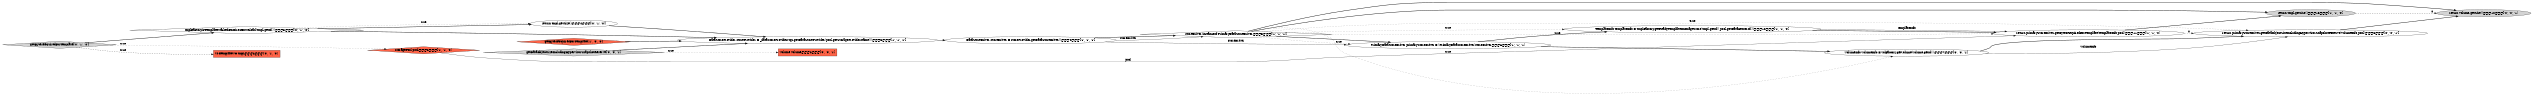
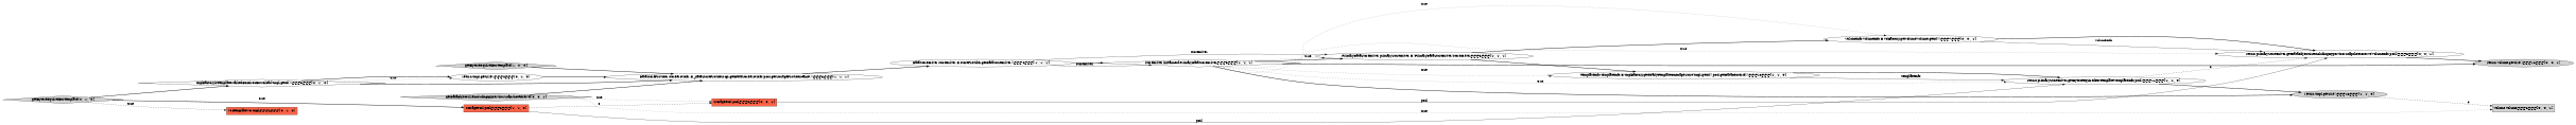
  digraph {
    rankdir=LR
    node [fillcolor=white shape=ellipse style=filled]
    edge [style=bold]
    n1 [label="return primaryStoreDriver.getDataObjectSizeIncludingHypervisorSnapshotReserve(volumeInfo,pool)@@@8@@@['0', '0', '1']"]
    n2 [fillcolor=lightgray label="return volume.getSize()@@@10@@@['0', '0', '1']"]
    n3 [label="DataStoreProvider storeProvider = _dataStoreProviderMgr.getDataStoreProvider(pool.getStorageProviderName())@@@3@@@['1', '1', '1']"]
    n4 [label="DataStoreDriver storeDriver = storeProvider.getDataStoreDriver()@@@4@@@['1', '1', '1']"]
    n5 [label="storeDriver instanceof PrimaryDataStoreDriver@@@5@@@['1', '1', '1']" shape=diamond]
    n6 [label="PrimaryDataStoreDriver primaryStoreDriver = (PrimaryDataStoreDriver)storeDriver@@@6@@@['1', '1', '1']"]
    n7 [label="return primaryStoreDriver.getBytesRequiredForTemplate(templateInfo,pool)@@@11@@@['1', '1', '0']"]
    n8 [fillcolor=lightgray label="return tmpl.getSize()@@@13@@@['1', '1', '0']"]
-   n9 [fillcolor=tomato label="getBytesRequiredForTemplate['1', '0', '0']" shape=diamond]
-   n10 [fillcolor=tomato label="StoragePool pool@@@2@@@['1', '1', '0']" shape=diamond]
+   n9 [fillcolor=lightgray label="getBytesRequiredForTemplate['1', '0', '0']" shape=diamond]
+   n10 [fillcolor=tomato label="StoragePool pool@@@2@@@['1', '1', '0']" shape=box]
+   n11 [fillcolor=tomato label="StoragePool pool@@@2@@@['0', '0', '1']" shape=box]
    n12 [label="TemplateInfo templateInfo = tmplFactory.getReadyTemplateOnImageStore(tmpl.getId(),pool.getDataCenterId())@@@10@@@['1', '1', '0']"]
    n13 [label="VolumeInfo volumeInfo = volFactory.getVolume(volume.getId())@@@7@@@['0', '0', '1']"]
    n14 [label="return tmpl.getSize()@@@4@@@['0', '1', '0']"]
    n15 [fillcolor=lightgray label="getBytesRequiredForTemplate['0', '1', '0']" shape=diamond]
    n16 [label="tmplFactory.isTemplateMarkedForDirectDownload(tmpl.getId())@@@3@@@['0', '1', '0']" shape=diamond]
    n17 [fillcolor=tomato label="VMTemplateVO tmpl@@@2@@@['0', '1', '0']" shape=box]
    n18 [fillcolor=lightgray label="getDataObjectSizeIncludingHypervisorSnapshotReserve['0', '0', '1']" shape=diamond]
-   n19 [fillcolor=tomato label="Volume volume@@@2@@@['0', '0', '1']" shape=box]
+   n19 [fillcolor=lightgray label="Volume volume@@@2@@@['0', '0', '1']" shape=box]
    n1 -> n2
    n3 -> n4
    n4 -> n5 [label=storeDriver style=solid]
    n4 -> n5
    n4 -> n6 [label=storeDriver style=solid]
    n5 -> n1 [label=true style=dotted]
    n5 -> n2
    n5 -> n6
    n5 -> n6 [label=true style=dotted]
    n5 -> n7 [label=true style=dotted]
    n5 -> n8
    n5 -> n12 [label=true style=dotted]
    n5 -> n13 [label=true style=dotted]
    n6 -> n12
    n6 -> n13
    n7 -> n1 [label=0 style=dashed]
    n7 -> n8
-   n8 -> n2 [label=0 style=dashed]
+   n8 -> n19 [label=0 style=dashed]
    n9 -> n3
    n10 -> n7 [label=pool style=solid]
+   n10 -> n11 [label=0 style=dashed]
+   n11 -> n1 [label=pool style=solid]
    n12 -> n7
    n12 -> n7 [label=templateInfo style=solid]
    n13 -> n1 [label=volumeInfo style=solid]
    n13 -> n1
    n14 -> n3
-   n15 -> n10 [label=true style=dotted]
+   n15 -> n10 [label=true]
    n15 -> n16
    n15 -> n17 [label=true style=dashed]
    n16 -> n3
    n16 -> n14 [label=true style=dotted]
    n16 -> n14
    n18 -> n3
+   n18 -> n11 [label=true style=dotted]
    n18 -> n19 [label=true style=dotted]
  }
